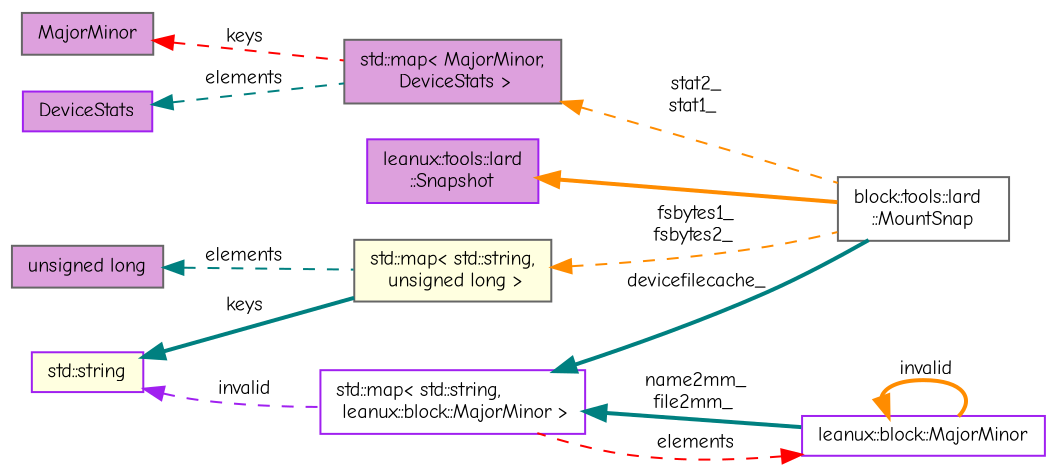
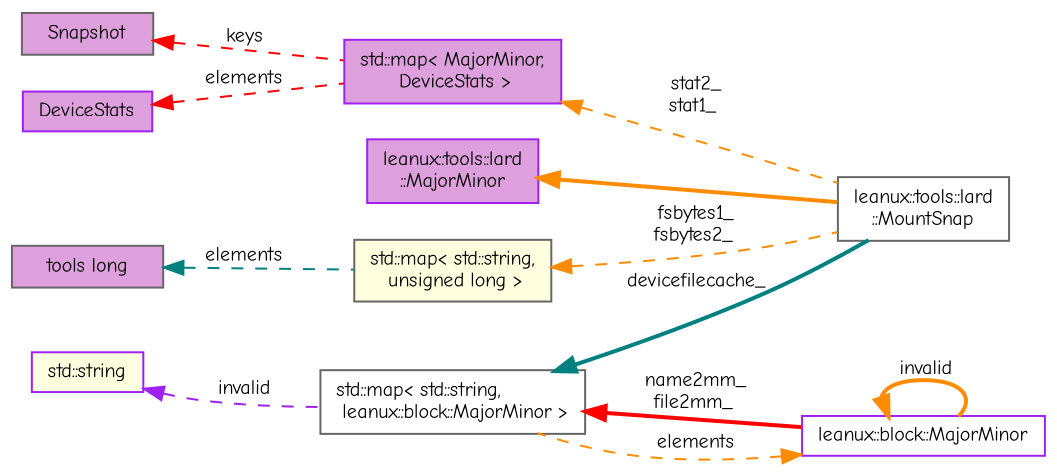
  digraph {
    fontname="Comic Neue"
    rankdir=LR
    node [color=gray40 fillcolor=plum fontname="Comic Neue" fontsize=10 shape=record style=filled]
    edge [color=darkorange dir=back fontname="Comic Neue" fontsize=10 labelfontname=Helvetica labelfontsize=10 style=dashed]
-   n1 [fillcolor=white fontcolor=black height=0.2 label="block::tools::lard\l::MountSnap" width=0.4]
-   n2 [color=purple height=0.2 label="leanux::tools::lard\l::Snapshot" width=0.4]
-   n3 [color=purple fillcolor=white height=0.2 label="std::map\< std::string,\l leanux::block::MajorMinor \>" width=0.4]
+   n1 [fillcolor=white fontcolor=black height=0.2 label="leanux::tools::lard\l::MountSnap" width=0.4]
+   n2 [color=purple height=0.2 label="leanux::tools::lard\l::MajorMinor" width=0.4]
+   n3 [fillcolor=white height=0.2 label="std::map\< std::string,\l leanux::block::MajorMinor \>" width=0.4]
    n4 [color=purple fillcolor=white height=0.2 label="leanux::block::MajorMinor" width=0.4]
    n5 [color=purple fillcolor=lightyellow height=0.2 label="std::string" width=0.4]
    n6 [fillcolor=lightyellow height=0.2 label="std::map\< std::string,\l unsigned long \>" width=0.4]
-   n7 [height=0.2 label="unsigned long" width=0.4]
-   n8 [height=0.2 label="std::map\< MajorMinor,\l DeviceStats \>" width=0.4]
-   n9 [height=0.2 label=MajorMinor width=0.4]
+   n7 [height=0.2 label="tools long" width=0.4]
+   n8 [color=purple height=0.2 label="std::map\< MajorMinor,\l DeviceStats \>" width=0.4]
+   n9 [height=0.2 label=Snapshot width=0.4]
    n10 [color=purple height=0.2 label=DeviceStats width=0.4]
    n2 -> n1 [style=bold]
    n3 -> n1 [color=teal label=" devicefilecache_" style=bold]
-   n3 -> n4 [color=teal label=" name2mm_\nfile2mm_" style=bold]
-   n4 -> n3 [color=red label=" elements"]
+   n3 -> n4 [color=red label=" name2mm_\nfile2mm_" style=bold]
+   n4 -> n3 [label=" elements"]
    n4 -> n4 [label=" invalid" style=bold]
    n5 -> n3 [color=purple label=" invalid"]
-   n5 -> n6 [color=teal label=" keys" style=bold]
    n6 -> n1 [label=" fsbytes1_\nfsbytes2_"]
    n7 -> n6 [color=teal label=" elements"]
    n8 -> n1 [label=" stat2_\nstat1_"]
    n9 -> n8 [color=red label=" keys"]
-   n10 -> n8 [color=teal label=" elements"]
+   n10 -> n8 [color=red label=" elements"]
  }
